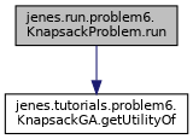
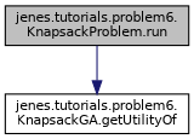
  digraph {
    rankdir=TB
    node [color=black fontname=Helvetica fontsize=10 shape=record style=filled]
-   n1 [fillcolor=grey75 fontcolor=black height=0.2 label="jenes.run.problem6.\lKnapsackProblem.run" width=0.4]
+   n1 [fillcolor=grey75 fontcolor=black height=0.2 label="jenes.tutorials.problem6.\lKnapsackProblem.run" width=0.4]
    n2 [fillcolor=white height=0.2 label="jenes.tutorials.problem6.\lKnapsackGA.getUtilityOf" width=0.4]
    n1 -> n2 [color=midnightblue fontname=Helvetica fontsize=10 labelfontname=Helvetica labelfontsize=10 style=solid]
  }
